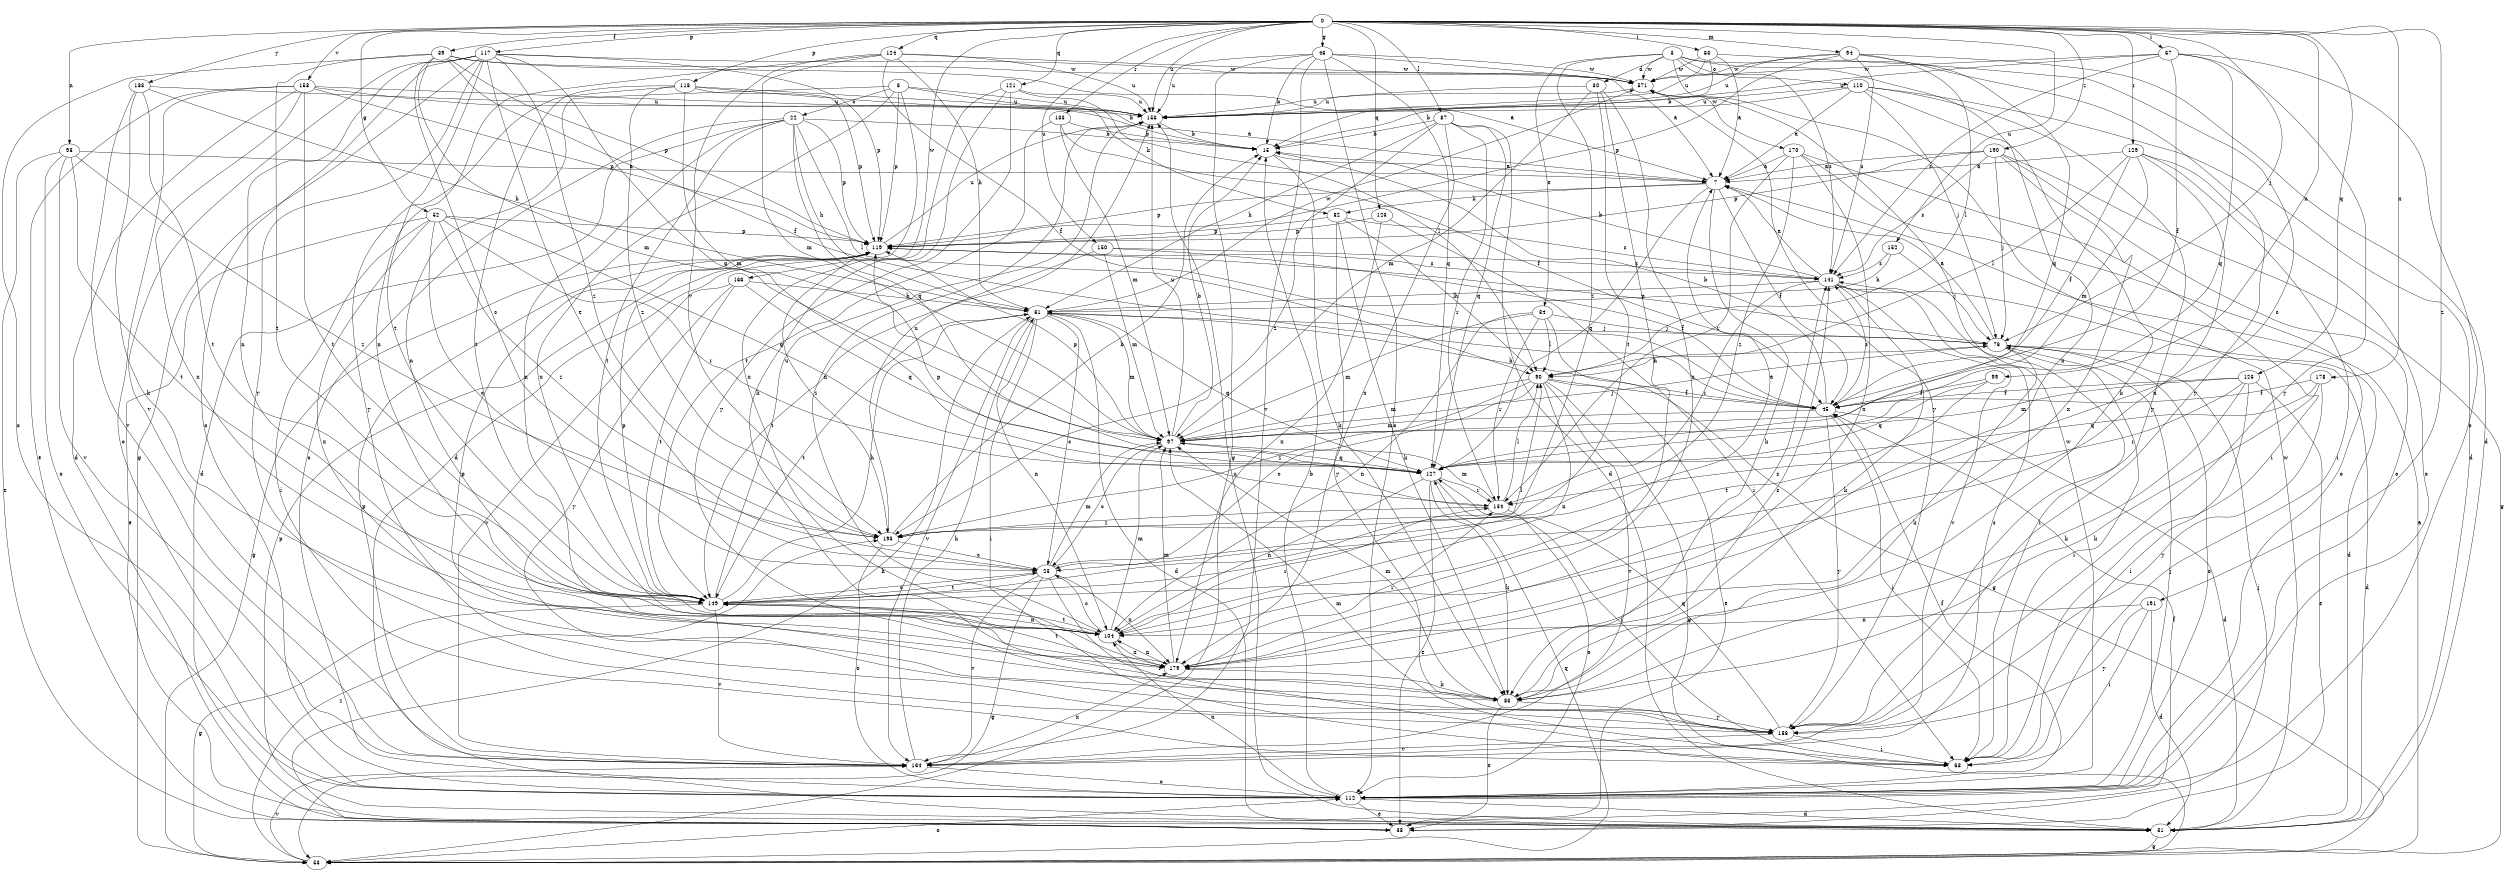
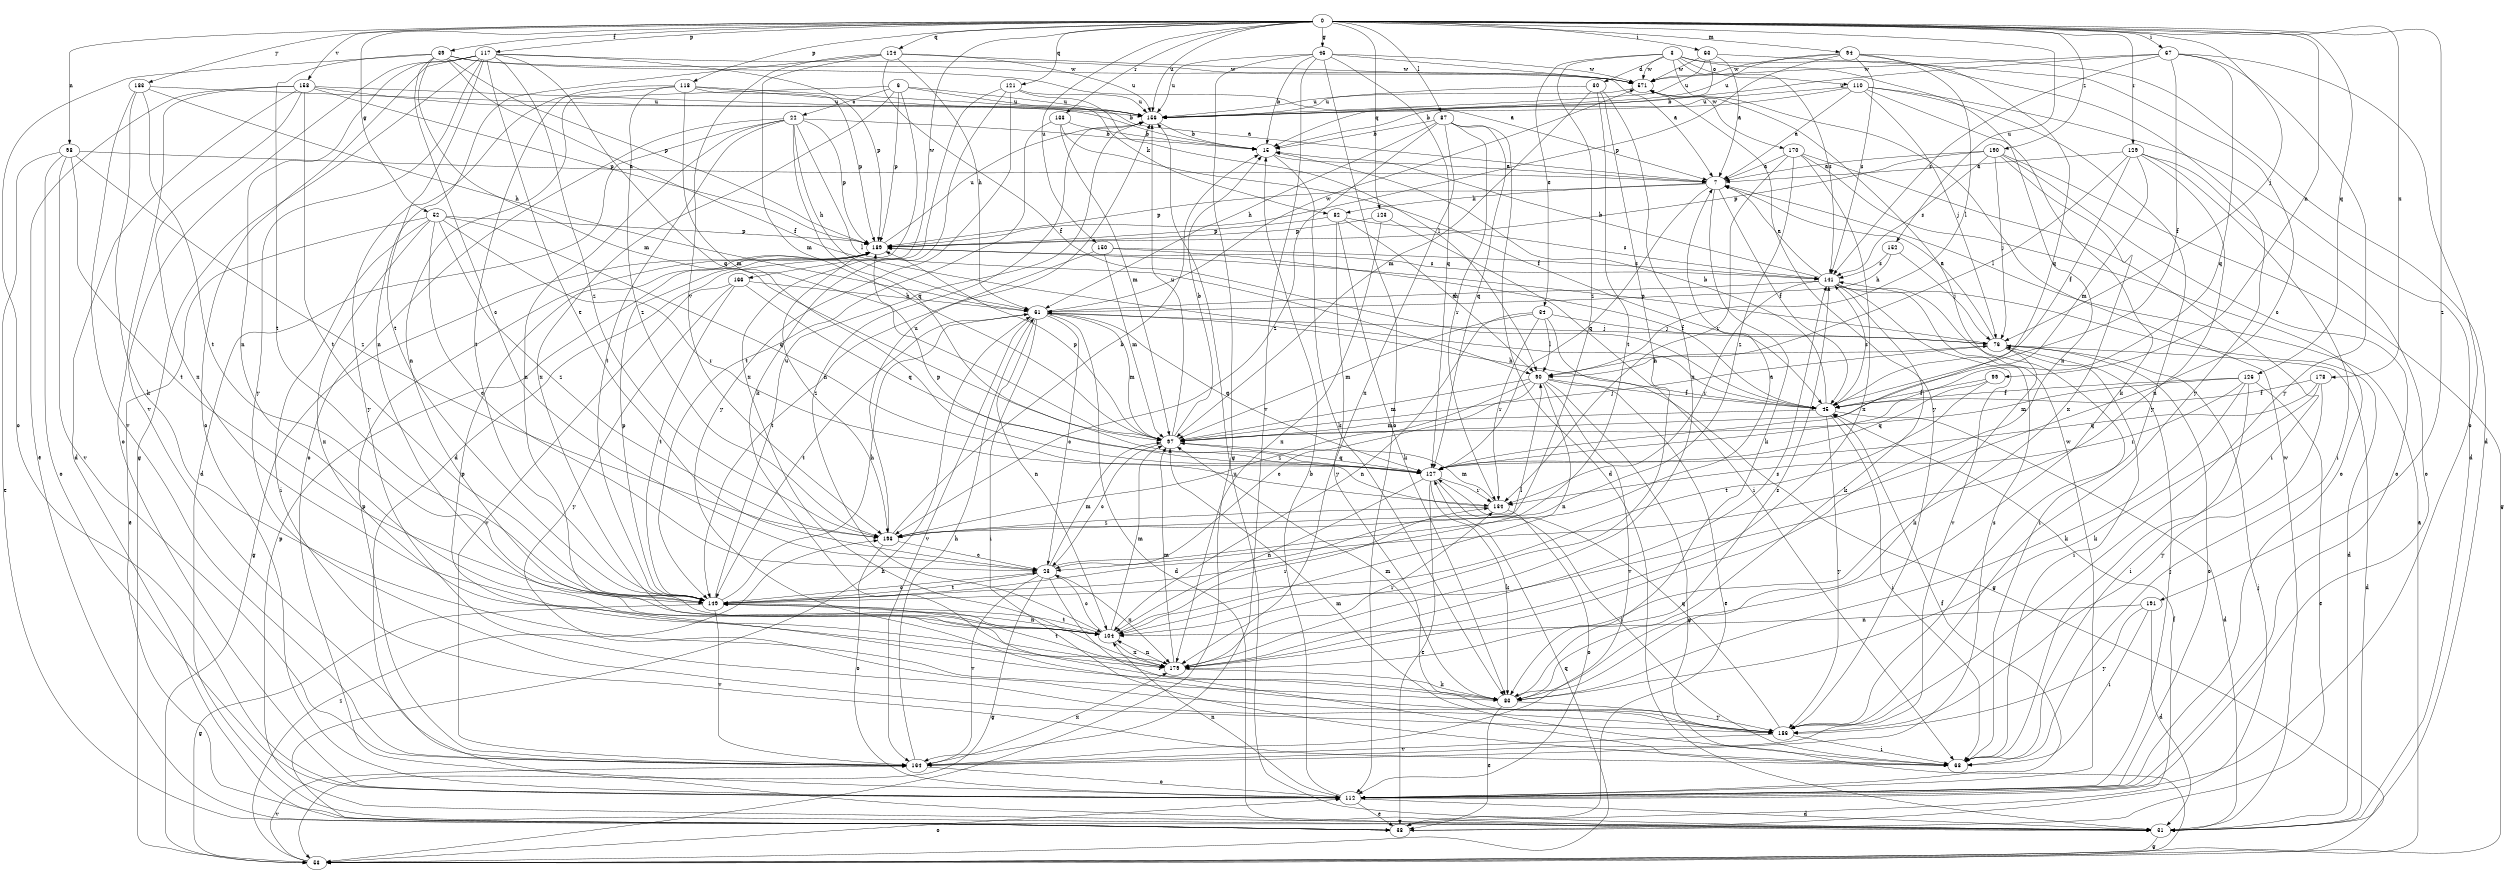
  strict digraph {
    0
    39
    46
    52
    63
    67
    76
    87
    94
    98
    99
    117
    118
    121
    123
    124
    126
    129
    133
    150
    152
    156
    158
    166
    178
    183
    190
    191
    n29 [label=571]
-   119
+   119 [label=189]
    7
    45
    112
    149
    23
    97
    127
    15
    53
    164
    179
    193
    68
    134
    38
    141
    186
    31
    83
    90
    61
    104
    3
    30
    34
    110
    170
    6
    22
    82
    0 -> 39 [label=f]
    0 -> 46 [label=g]
    0 -> 52 [label=g]
    0 -> 63 [label=i]
    0 -> 67 [label=i]
    0 -> 76 [label=j]
    0 -> 87 [label=l]
    0 -> 94 [label=m]
    0 -> 98 [label=n]
    0 -> 99 [label=n]
    0 -> 117 [label=p]
    0 -> 118 [label=p]
    0 -> 121 [label=q]
    0 -> 123 [label=q]
    0 -> 124 [label=q]
    0 -> 126 [label=q]
    0 -> 129 [label=r]
    0 -> 133 [label=r]
    0 -> 150 [label=u]
    0 -> 152 [label=u]
    0 -> 156 [label=u]
    0 -> 158 [label=v]
    0 -> 166 [label=w]
    0 -> 178 [label=x]
    0 -> 183 [label=y]
    0 -> 190 [label=z]
    0 -> 191 [label=z]
    39 -> n29 [label=w]
    39 -> 119 [label=p]
    39 -> 7 [label=a]
    39 -> 45 [label=f]
    39 -> 112 [label=o]
    39 -> 149 [label=t]
    39 -> 23 [label=c]
    39 -> 97 [label=m]
    46 -> 156 [label=u]
    46 -> n29 [label=w]
    46 -> 7 [label=a]
    46 -> 112 [label=o]
    46 -> 127 [label=q]
    46 -> 15 [label=b]
    46 -> 53 [label=g]
    46 -> 164 [label=v]
    52 -> 119 [label=p]
    52 -> 23 [label=c]
    52 -> 127 [label=q]
    52 -> 179 [label=x]
    52 -> 193 [label=z]
    52 -> 68 [label=i]
    52 -> 134 [label=r]
    52 -> 38 [label=e]
    63 -> 156 [label=u]
    63 -> n29 [label=w]
    63 -> 7 [label=a]
    63 -> 23 [label=c]
    63 -> 15 [label=b]
    67 -> 156 [label=u]
    67 -> n29 [label=w]
    67 -> 45 [label=f]
    67 -> 112 [label=o]
    67 -> 127 [label=q]
    67 -> 141 [label=s]
    67 -> 186 [label=y]
    76 -> 119 [label=p]
    76 -> 7 [label=a]
    76 -> 112 [label=o]
    76 -> 68 [label=i]
    76 -> 31 [label=d]
    76 -> 83 [label=k]
    76 -> 90 [label=l]
    87 -> 127 [label=q]
    87 -> 15 [label=b]
    87 -> 179 [label=x]
    87 -> 193 [label=z]
    87 -> 134 [label=r]
    87 -> 31 [label=d]
    87 -> 61 [label=h]
    94 -> 156 [label=u]
    94 -> n29 [label=w]
    94 -> 119 [label=p]
    94 -> 141 [label=s]
    94 -> 186 [label=y]
    94 -> 31 [label=d]
    94 -> 90 [label=l]
    98 -> 7 [label=a]
    98 -> 112 [label=o]
    98 -> 149 [label=t]
    98 -> 164 [label=v]
    98 -> 193 [label=z]
    98 -> 38 [label=e]
    99 -> 45 [label=f]
    99 -> 149 [label=t]
    99 -> 127 [label=q]
    117 -> n29 [label=w]
    117 -> 119 [label=p]
    117 -> 112 [label=o]
    117 -> 149 [label=t]
    117 -> 23 [label=e]
    117 -> 127 [label=q]
    117 -> 53 [label=g]
    117 -> 164 [label=v]
    117 -> 193 [label=z]
    117 -> 186 [label=y]
    117 -> 104 [label=n]
    118 -> 156 [label=u]
    118 -> 119 [label=p]
    118 -> 149 [label=t]
    118 -> 97 [label=m]
    118 -> 15 [label=b]
    118 -> 193 [label=z]
    118 -> 186 [label=y]
    121 -> 156 [label=u]
    121 -> 179 [label=x]
    121 -> 186 [label=y]
    121 -> 83 [label=k]
    121 -> 90 [label=l]
    123 -> 119 [label=p]
    123 -> 179 [label=x]
    123 -> 68 [label=i]
    124 -> 156 [label=u]
    124 -> n29 [label=w]
    124 -> 45 [label=f]
    124 -> 97 [label=m]
    124 -> 193 [label=v]
    124 -> 61 [label=h]
    124 -> 104 [label=n]
    126 -> 45 [label=f]
    126 -> 97 [label=m]
    126 -> 68 [label=i]
    126 -> 134 [label=r]
    126 -> 38 [label=e]
    126 -> 83 [label=k]
    129 -> 7 [label=a]
    129 -> 45 [label=f]
    129 -> 112 [label=o]
    129 -> 97 [label=m]
    129 -> 68 [label=i]
    129 -> 90 [label=l]
    129 -> 104 [label=n]
    133 -> 45 [label=f]
    133 -> 149 [label=t]
    133 -> 97 [label=m]
    133 -> 15 [label=b]
    150 -> 45 [label=f]
    150 -> 149 [label=t]
    150 -> 97 [label=m]
    150 -> 141 [label=s]
    152 -> 76 [label=j]
    152 -> 141 [label=s]
    152 -> 61 [label=h]
    156 -> 15 [label=b]
    156 -> 104 [label=n]
    158 -> 156 [label=u]
    158 -> 119 [label=p]
    158 -> 7 [label=a]
    158 -> 112 [label=o]
    158 -> 149 [label=t]
    158 -> 179 [label=x]
    158 -> 38 [label=e]
    158 -> 31 [label=d]
    166 -> 149 [label=t]
    166 -> 127 [label=q]
    166 -> 164 [label=v]
    166 -> 186 [label=y]
    166 -> 61 [label=h]
    178 -> 45 [label=f]
    178 -> 127 [label=q]
    178 -> 186 [label=y]
    178 -> 83 [label=k]
    183 -> 156 [label=u]
    183 -> 149 [label=t]
    183 -> 164 [label=v]
    183 -> 83 [label=k]
    183 -> 61 [label=h]
    190 -> 76 [label=j]
    190 -> 119 [label=p]
    190 -> 7 [label=a]
    190 -> 112 [label=o]
    190 -> 53 [label=g]
    190 -> 179 [label=x]
    190 -> 141 [label=s]
    191 -> 68 [label=i]
    191 -> 186 [label=y]
    191 -> 31 [label=d]
    191 -> 104 [label=n]
    n29 -> 156 [label=u]
    n29 -> 186 [label=y]
    119 -> 156 [label=u]
    119 -> 53 [label=g]
    119 -> 193 [label=z]
    119 -> 141 [label=s]
    7 -> 119 [label=p]
    7 -> 45 [label=f]
    7 -> 127 [label=q]
    7 -> 83 [label=k]
    7 -> 82 [label=k]
    45 -> 97 [label=m]
    45 -> 15 [label=b]
    45 -> 68 [label=i]
    45 -> 141 [label=s]
    45 -> 186 [label=y]
    45 -> 31 [label=d]
    45 -> 61 [label=h]
    112 -> 76 [label=j]
    112 -> n29 [label=w]
    112 -> 45 [label=f]
    112 -> 15 [label=b]
    112 -> 38 [label=e]
    112 -> 31 [label=d]
    112 -> 104 [label=n]
    149 -> 156 [label=u]
    149 -> 119 [label=p]
    149 -> 23 [label=c]
    149 -> 53 [label=g]
    149 -> 164 [label=v]
    149 -> 90 [label=l]
    149 -> 61 [label=h]
    149 -> 104 [label=n]
    23 -> 7 [label=a]
    23 -> 149 [label=t]
    23 -> 97 [label=m]
    23 -> 53 [label=g]
    23 -> 164 [label=v]
    23 -> 179 [label=x]
    23 -> 68 [label=i]
    97 -> 76 [label=j]
    97 -> 156 [label=u]
    97 -> 119 [label=p]
    97 -> 23 [label=c]
    97 -> 127 [label=q]
    97 -> 15 [label=b]
    127 -> 68 [label=i]
    127 -> 134 [label=r]
    127 -> 38 [label=e]
    127 -> 83 [label=k]
    127 -> 104 [label=n]
    15 -> 7 [label=a]
    15 -> 83 [label=k]
    53 -> 7 [label=a]
    53 -> 112 [label=o]
    53 -> 127 [label=q]
    53 -> 164 [label=v]
    53 -> 193 [label=z]
    164 -> 119 [label=p]
    164 -> 112 [label=o]
    164 -> 179 [label=x]
    164 -> 141 [label=s]
    164 -> 61 [label=h]
    179 -> 149 [label=t]
    179 -> 97 [label=m]
    179 -> 134 [label=r]
    179 -> 141 [label=s]
    179 -> 83 [label=k]
    179 -> 104 [label=n]
    193 -> 156 [label=u]
    193 -> 112 [label=o]
    193 -> 23 [label=c]
    193 -> 15 [label=b]
    68 -> 97 [label=m]
    134 -> 119 [label=p]
    134 -> 112 [label=o]
    134 -> 97 [label=m]
    134 -> 193 [label=z]
-   134 -> 90 [label=l]
    38 -> 76 [label=j]
    38 -> 45 [label=f]
    38 -> 61 [label=h]
    141 -> 7 [label=a]
    141 -> 15 [label=b]
    141 -> 164 [label=v]
    141 -> 68 [label=i]
    141 -> 134 [label=r]
    141 -> 31 [label=d]
    141 -> 83 [label=k]
    141 -> 61 [label=h]
    186 -> 127 [label=q]
    186 -> 164 [label=v]
    186 -> 68 [label=i]
    31 -> 156 [label=u]
    31 -> n29 [label=w]
    31 -> 119 [label=p]
    31 -> 53 [label=g]
    83 -> 119 [label=p]
    83 -> 97 [label=m]
    83 -> 38 [label=e]
    83 -> 141 [label=s]
    83 -> 186 [label=y]
    90 -> 45 [label=f]
    90 -> 23 [label=c]
    90 -> 97 [label=m]
    90 -> 53 [label=g]
    90 -> 164 [label=v]
    90 -> 193 [label=z]
    90 -> 38 [label=e]
    90 -> 104 [label=n]
    61 -> 76 [label=j]
    61 -> n29 [label=w]
    61 -> 149 [label=t]
    61 -> 23 [label=c]
    61 -> 97 [label=m]
    61 -> 127 [label=q]
    61 -> 164 [label=v]
    61 -> 68 [label=i]
    61 -> 31 [label=d]
    61 -> 104 [label=n]
    104 -> 149 [label=t]
    104 -> 23 [label=c]
    104 -> 97 [label=m]
    104 -> 179 [label=x]
    104 -> 134 [label=r]
    3 -> n29 [label=w]
    3 -> 127 [label=q]
    3 -> 179 [label=x]
    3 -> 193 [label=z]
    3 -> 141 [label=s]
    3 -> 30 [label=d]
    3 -> 34 [label=e]
    3 -> 110 [label=o]
    3 -> 170 [label=w]
    30 -> 156 [label=u]
    30 -> 149 [label=t]
    30 -> 97 [label=m]
    30 -> 179 [label=x]
    30 -> 104 [label=n]
    34 -> 76 [label=j]
    34 -> 97 [label=m]
    34 -> 53 [label=g]
    34 -> 134 [label=r]
    34 -> 90 [label=l]
    34 -> 104 [label=n]
    110 -> 76 [label=j]
    110 -> 156 [label=u]
    110 -> 7 [label=a]
    110 -> 15 [label=b]
    110 -> 186 [label=y]
    110 -> 31 [label=d]
    110 -> 83 [label=k]
    170 -> 7 [label=a]
    170 -> 112 [label=o]
    170 -> 179 [label=x]
    170 -> 193 [label=z]
    170 -> 68 [label=i]
    170 -> 134 [label=r]
    6 -> 156 [label=u]
    6 -> 119 [label=p]
    6 -> 179 [label=x]
    6 -> 31 [label=d]
    6 -> 104 [label=n]
    6 -> 22 [label=c]
    6 -> 82 [label=k]
    22 -> 119 [label=p]
    22 -> 112 [label=o]
    22 -> 149 [label=t]
    22 -> 127 [label=q]
    22 -> 15 [label=b]
    22 -> 31 [label=d]
    22 -> 90 [label=l]
    22 -> 61 [label=h]
    22 -> 104 [label=n]
    82 -> 119 [label=p]
    82 -> 141 [label=s]
    82 -> 186 [label=y]
    82 -> 83 [label=k]
-   82 -> 90 [label=l]
+   82 -> 90 [label=a]
  }
